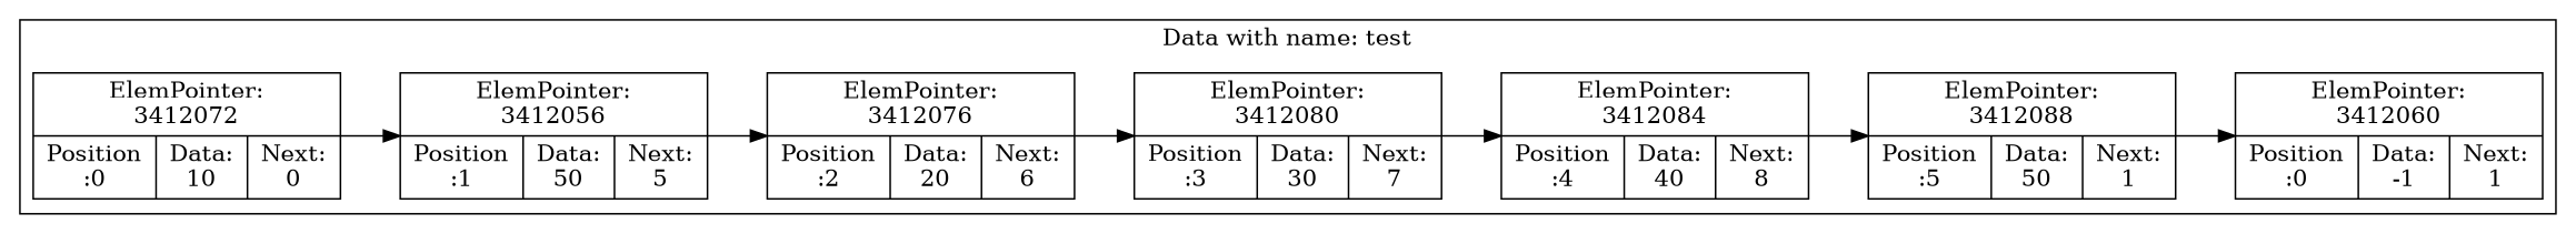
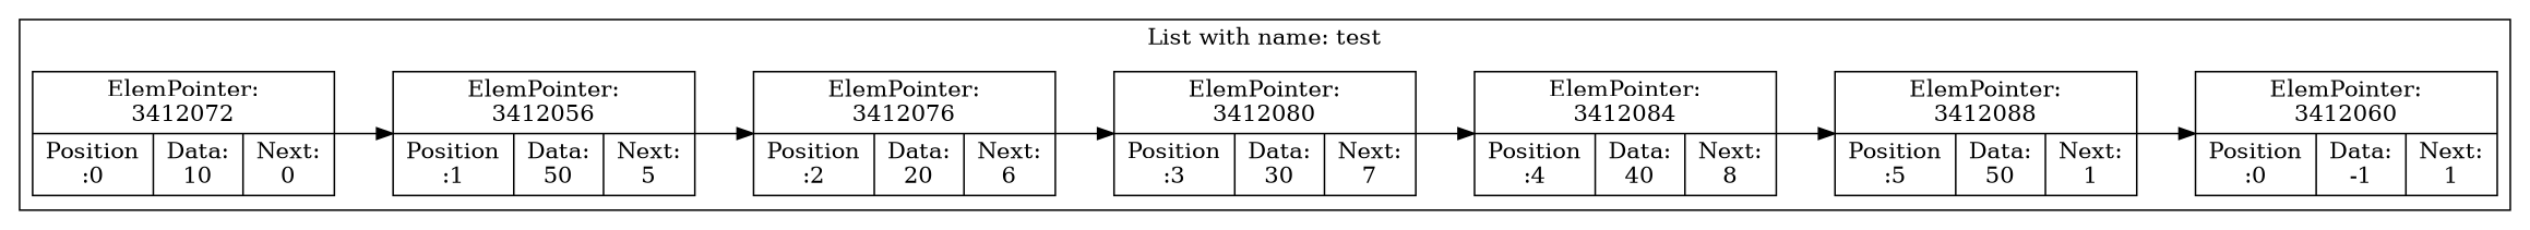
  digraph {
    rankdir=LR
    node [shape=record]
    n1 [label="ElemPointer:\n3412072 | {Position\n:0 | Data:\n10 | Next:\n0}"]
    n2 [label="ElemPointer:\n3412056 | {Position\n:1 | Data:\n50 | Next:\n5}"]
    n3 [label="ElemPointer:\n3412076 | {Position\n:2 | Data:\n20 | Next:\n6}"]
    n4 [label="ElemPointer:\n3412080 | {Position\n:3 | Data:\n30 | Next:\n7}"]
    n5 [label="ElemPointer:\n3412084 | {Position\n:4 | Data:\n40 | Next:\n8}"]
    n6 [label="ElemPointer:\n3412088 | {Position\n:5 | Data:\n50 | Next:\n1}"]
    n7 [label="ElemPointer:\n3412060 | {Position\n:0 | Data:\n-1 | Next:\n1}"]
    subgraph cluster_1 {
-     label="Data with name: test"
+     label="List with name: test"
      n1
      n2
      n3
      n4
      n5
      n6
      n7
    }
    n1 -> n2
    n2 -> n3
    n3 -> n4
    n4 -> n5
    n5 -> n6
    n6 -> n7
  }
